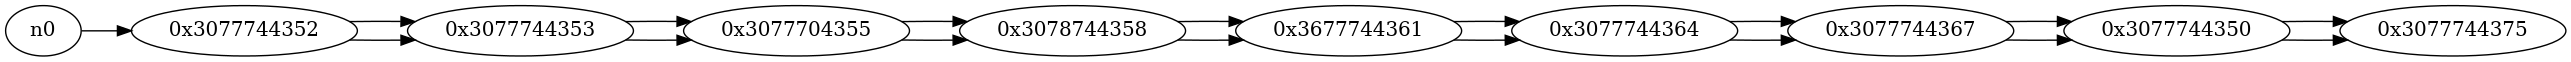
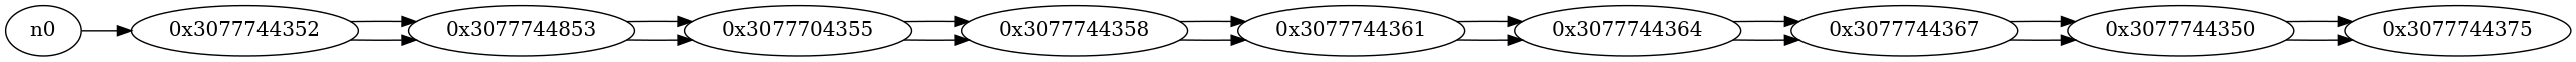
  digraph {
    rankdir=LR
    n1 [label="0x3077744352"]
-   n2 [label="0x3077744353"]
+   n2 [label="0x3077744853"]
    n3 [label="0x3077704355"]
-   n4 [label="0x3078744358"]
-   n5 [label="0x3677744361"]
+   n4 [label="0x3077744358"]
+   n5 [label="0x3077744361"]
    n6 [label="0x3077744364"]
    n7 [label="0x3077744367"]
    n8 [label="0x3077744350"]
    n9 [label="0x3077744375"]
    n0
    n1 -> n2
    n1 -> n2
    n2 -> n3
    n2 -> n3
    n3 -> n4
    n3 -> n4
    n4 -> n5
    n4 -> n5
    n5 -> n6
    n5 -> n6
    n6 -> n7
    n6 -> n7
    n7 -> n8
    n7 -> n8
    n8 -> n9
    n8 -> n9
    n0 -> n1
  }
